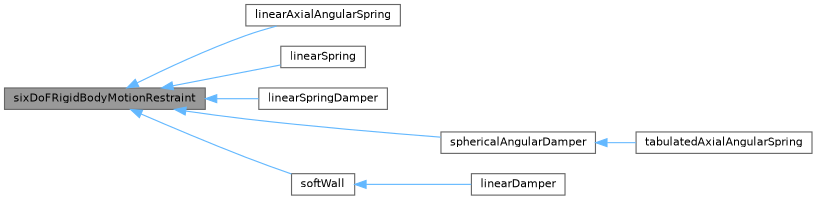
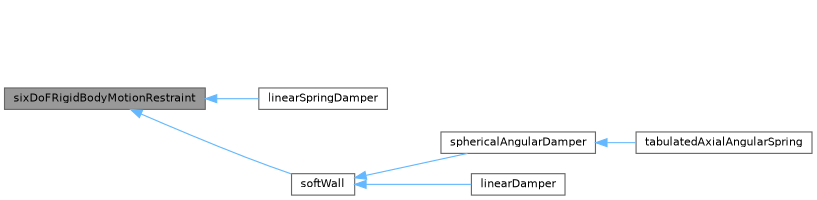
  digraph {
    rankdir=LR
    node [color=gray40 fillcolor=white fontname=Helvetica fontsize=10 shape=box style=filled]
    edge [color=steelblue1 dir=back fontname=Helvetica fontsize=10 labelfontname=Helvetica labelfontsize=10 style=solid]
    n1 [fillcolor=grey60 fontcolor=black height=0.2 label=sixDoFRigidBodyMotionRestraint width=0.4]
-   n2 [height=0.2 label=linearAxialAngularSpring width=0.4]
-   n3 [height=0.2 label=linearSpring width=0.4]
    n4 [height=0.2 label=linearSpringDamper width=0.4]
    n5 [height=0.2 label=softWall width=0.4]
    n6 [height=0.2 label=sphericalAngularDamper width=0.4]
    n7 [height=0.2 label=linearDamper width=0.4]
    n8 [height=0.2 label=tabulatedAxialAngularSpring width=0.4]
-   n1 -> n2
-   n1 -> n3
    n1 -> n4
    n1 -> n5
-   n1 -> n6
+   n5 -> n6
    n5 -> n7
    n6 -> n8
  }
